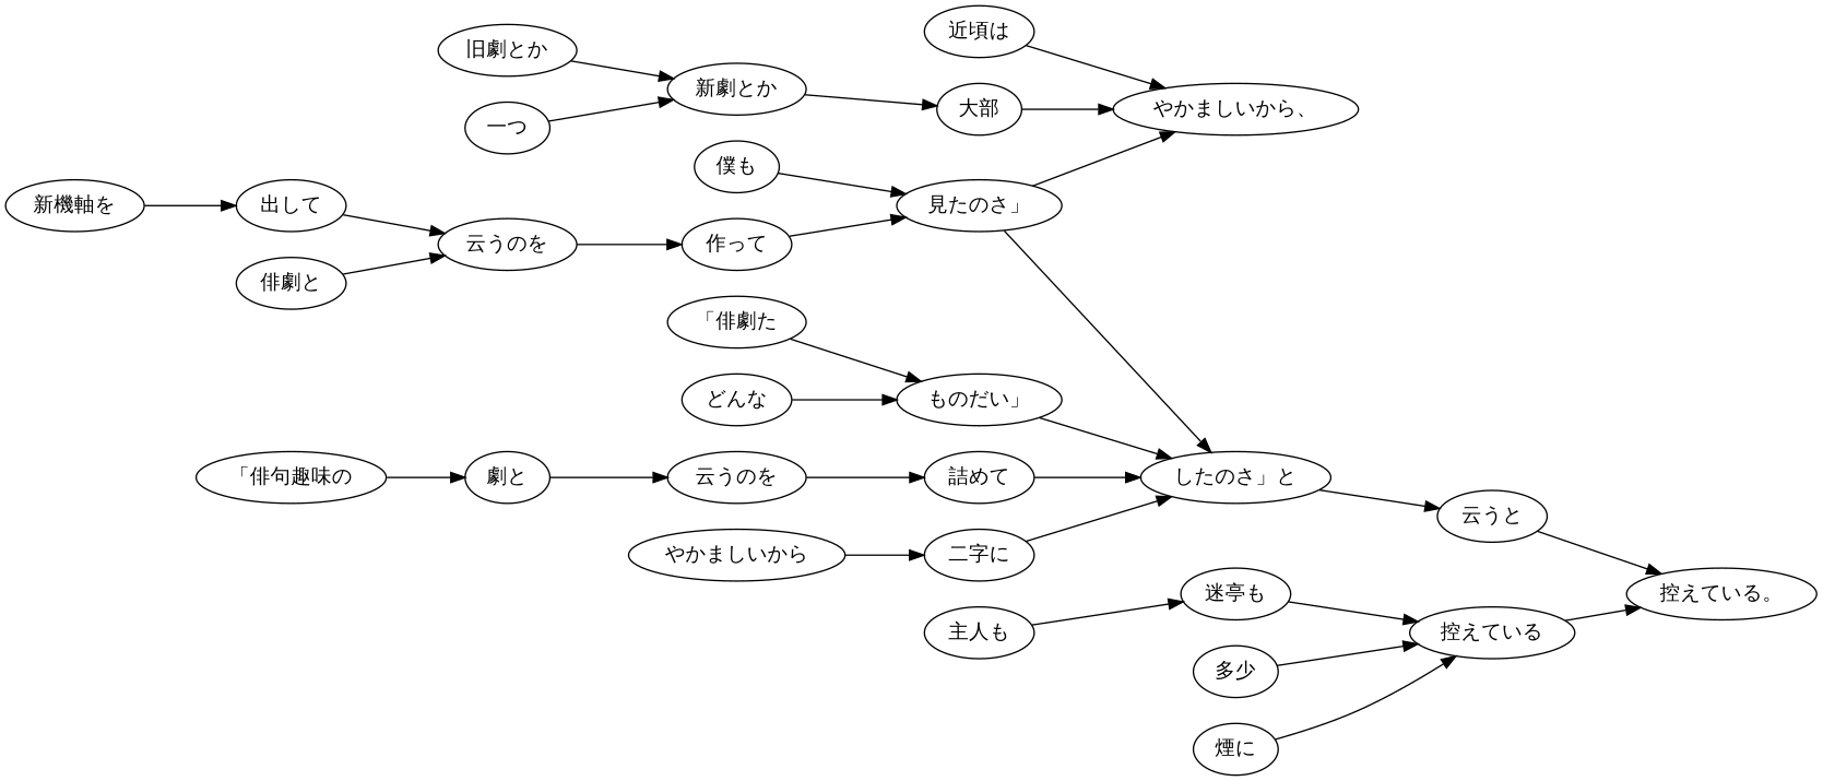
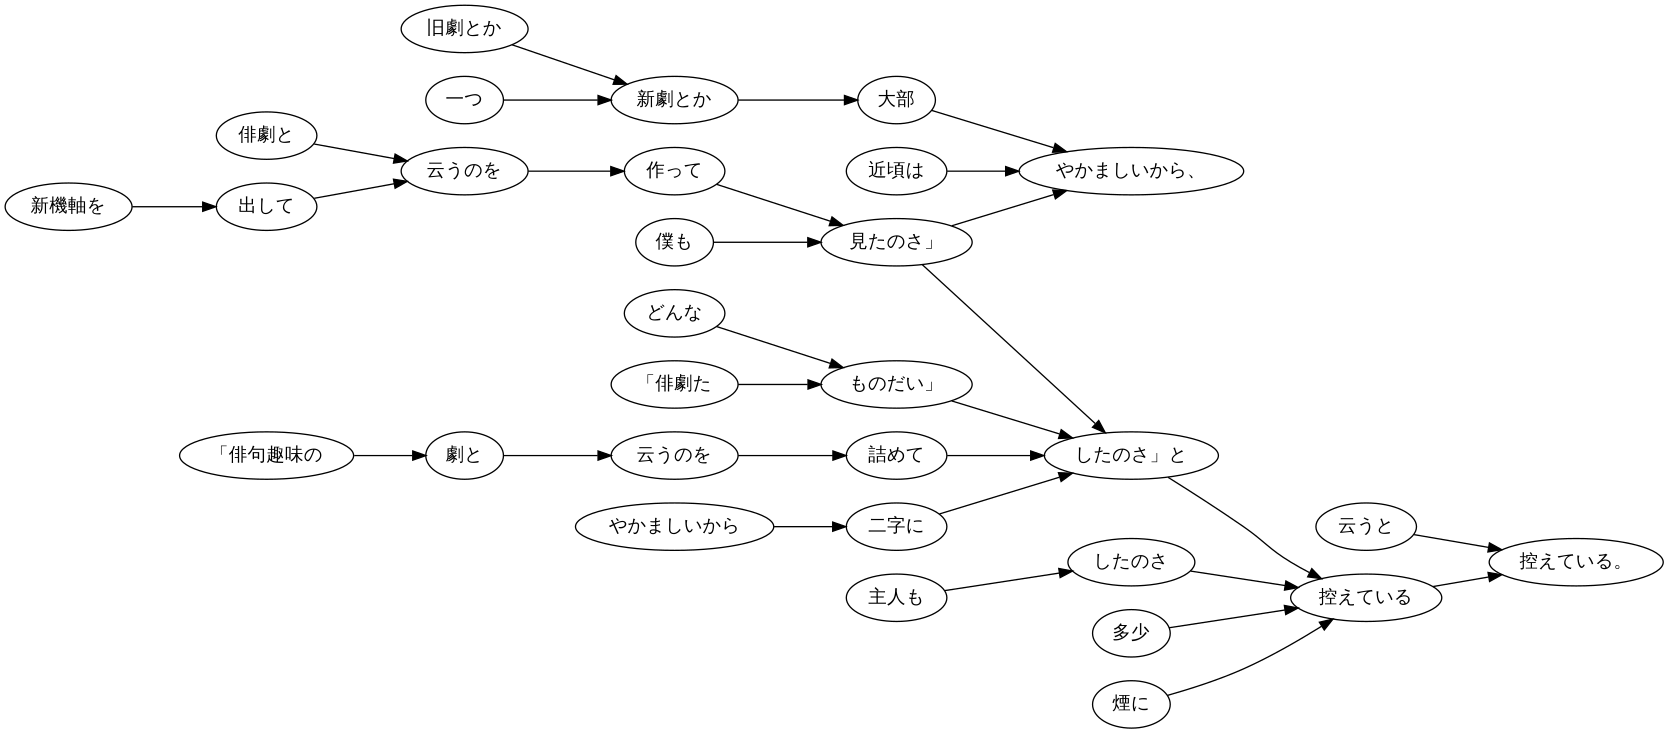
  digraph {
    fontname="Playfair Display"
    rankdir=LR
    node [fontname="Playfair Display"]
    edge [fontname="Playfair Display"]
    n1 [label="近頃は"]
    n2 [label="やかましいから、"]
    n3 [label="旧劇とか"]
    n4 [label="新劇とか"]
    n5 [label="大部"]
    n6 [label="見たのさ」"]
    n7 [label="したのさ」と"]
    n8 [label="僕も"]
    n9 [label="一つ"]
    n10 [label="出して"]
    n11 [label="云うのを"]
    n12 [label="新機軸を"]
    n13 [label="作って"]
    n14 [label="俳劇と"]
    n15 [label="云うと"]
    n16 [label="「俳劇た"]
    n17 [label="ものだい」"]
    n18 [label="どんな"]
    n19 [label="「俳句趣味の"]
    n20 [label="劇と"]
    n21 [label="云うのを"]
    n22 [label="詰めて"]
    n23 [label="やかましいから"]
    n24 [label="二字に"]
    n25 [label="控えている。"]
    n26 [label="主人も"]
-   n27 [label="迷亭も"]
+   n27 [label="したのさ"]
    n28 [label="控えている"]
    n29 [label="多少"]
    n30 [label="煙に"]
    n1 -> n2
    n3 -> n4
    n4 -> n5
    n5 -> n2
    n6 -> n2
    n6 -> n7
-   n7 -> n15
+   n7 -> n28
    n8 -> n6
    n9 -> n4
    n10 -> n11
    n11 -> n13
    n12 -> n10
    n13 -> n6
    n14 -> n11
    n15 -> n25
    n16 -> n17
    n17 -> n7
    n18 -> n17
    n19 -> n20
    n20 -> n21
    n21 -> n22
    n22 -> n7
    n23 -> n24
    n24 -> n7
    n26 -> n27
    n27 -> n28
    n28 -> n25
    n29 -> n28
    n30 -> n28
  }
